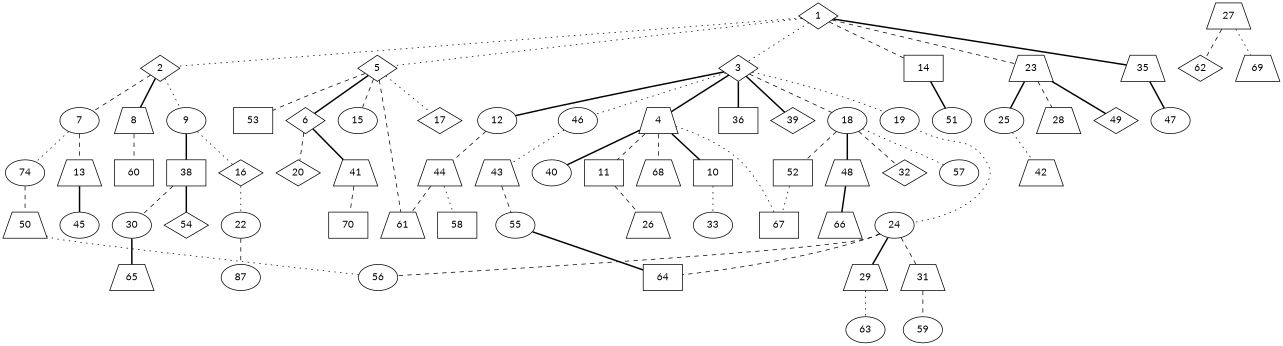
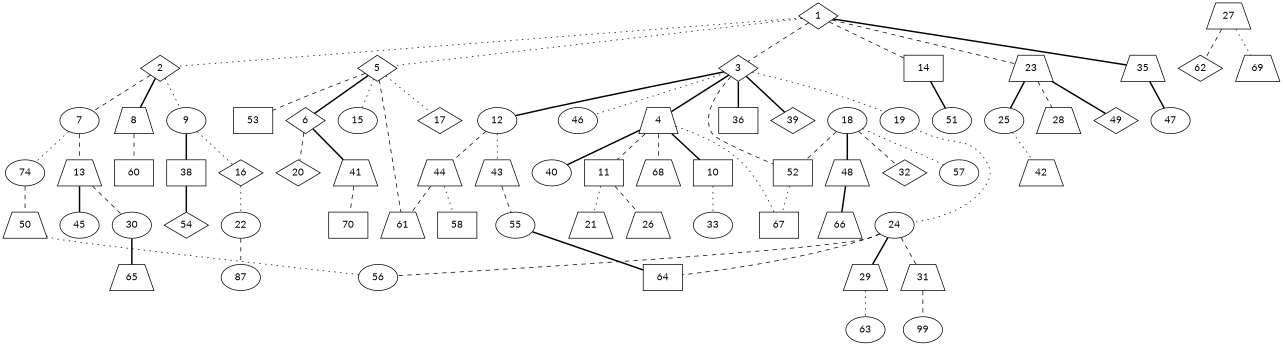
  graph {
    fontname=Lato
    node [fontname=Lato shape=ellipse]
    edge [fontname=Lato style=dashed]
    1 [shape=diamond]
    2 [shape=diamond]
    3 [shape=diamond]
    5 [shape=diamond]
    14 [shape=box]
    23 [shape=trapezium]
    35 [shape=trapezium]
    7
    8 [shape=trapezium]
    9
    4 [shape=trapezium]
    12
    18
    19
    36 [shape=box]
    39 [shape=diamond]
    46
    6 [shape=diamond]
    15
    17 [shape=diamond]
    53 [shape=box]
    61 [shape=trapezium]
    51
    25
    28 [shape=trapezium]
    49 [shape=diamond]
    47
    13 [shape=trapezium]
    n29 [label=74]
    60 [shape=box]
    16 [shape=diamond]
    38 [shape=box]
    10 [shape=box]
    11 [shape=box]
    40
    67 [shape=box]
    68 [shape=trapezium]
    43 [shape=trapezium]
    44 [shape=trapezium]
    32 [shape=diamond]
    48 [shape=trapezium]
    52 [shape=box]
    57
    24
    20 [shape=diamond]
    41 [shape=trapezium]
    42 [shape=trapezium]
    30
    45
    50 [shape=trapezium]
    22
    54 [shape=diamond]
    33
+   21 [shape=trapezium]
    26 [shape=trapezium]
    55
    58 [shape=box]
    66 [shape=trapezium]
    29 [shape=trapezium]
    31 [shape=trapezium]
    56
    64 [shape=box]
    70 [shape=box]
    27 [shape=trapezium]
    62 [shape=diamond]
    69 [shape=trapezium]
    65 [shape=trapezium]
    n68 [label=87]
    63
-   59
+   59 [label=99]
    1 -- 2 [style=dotted]
-   1 -- 3 [style=dotted]
+   1 -- 3
    1 -- 5 [style=dotted]
    1 -- 14
    1 -- 23
    1 -- 35 [style=bold]
    2 -- 7
    2 -- 8 [style=bold]
    2 -- 9 [style=dotted]
    3 -- 4 [style=bold]
    3 -- 12 [style=bold]
-   3 -- 18
+   3 -- 52
    3 -- 19 [style=dotted]
    3 -- 36 [style=bold]
    3 -- 39 [style=bold]
    3 -- 46 [style=dotted]
    5 -- 6 [style=bold]
-   5 -- 15
+   5 -- 15 [style=dotted]
    5 -- 17 [style=dotted]
    5 -- 53
    5 -- 61
    14 -- 51 [style=bold]
    23 -- 25 [style=bold]
    23 -- 28
    23 -- 49 [style=bold]
    35 -- 47 [style=bold]
    7 -- 13
    7 -- n29 [style=dotted]
    8 -- 60
    9 -- 16 [style=dotted]
    9 -- 38 [style=bold]
    4 -- 10 [style=bold]
    4 -- 11
    4 -- 40 [style=bold]
    4 -- 67 [style=dotted]
    4 -- 68
-   46 -- 43 [style=dotted]
+   12 -- 43 [style=dotted]
    12 -- 44
    18 -- 32
    18 -- 48 [style=bold]
    18 -- 52
    18 -- 57 [style=dotted]
    19 -- 24 [style=dotted]
    6 -- 20
    6 -- 41 [style=bold]
    25 -- 42 [style=dotted]
-   38 -- 30
+   13 -- 30
    13 -- 45 [style=bold]
    n29 -- 50
    16 -- 22 [style=dotted]
    38 -- 54 [style=bold]
    10 -- 33 [style=dotted]
+   11 -- 21 [style=dotted]
    11 -- 26
    43 -- 55
    44 -- 61
    44 -- 58 [style=dotted]
    48 -- 66 [style=bold]
    52 -- 67 [style=dotted]
    24 -- 29 [style=bold]
    24 -- 31
    24 -- 56
    24 -- 64
    41 -- 70
    30 -- 65 [style=bold]
    50 -- 56 [style=dotted]
    22 -- n68
    55 -- 64 [style=bold]
    29 -- 63 [style=dotted]
    31 -- 59
    27 -- 62
    27 -- 69 [style=dotted]
  }
